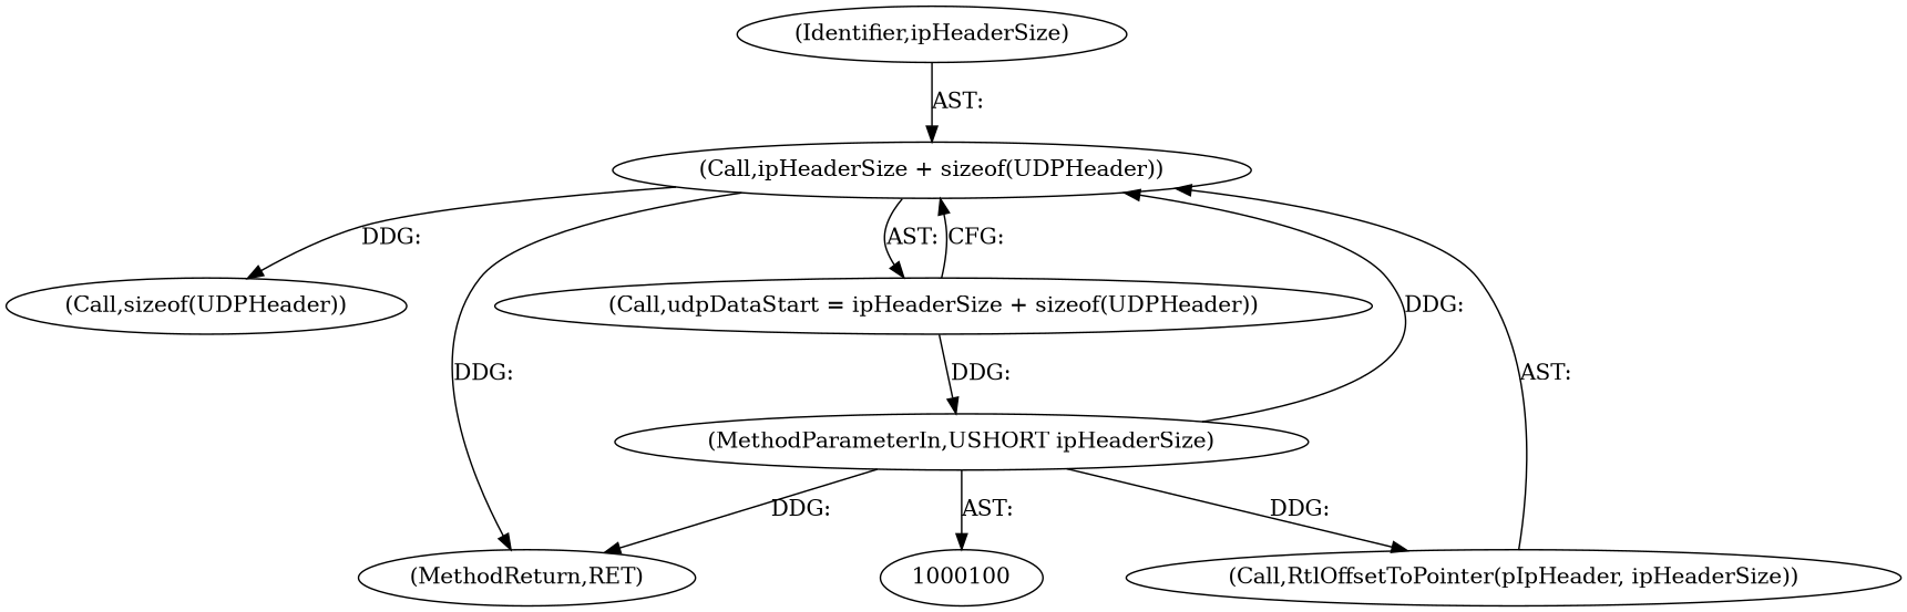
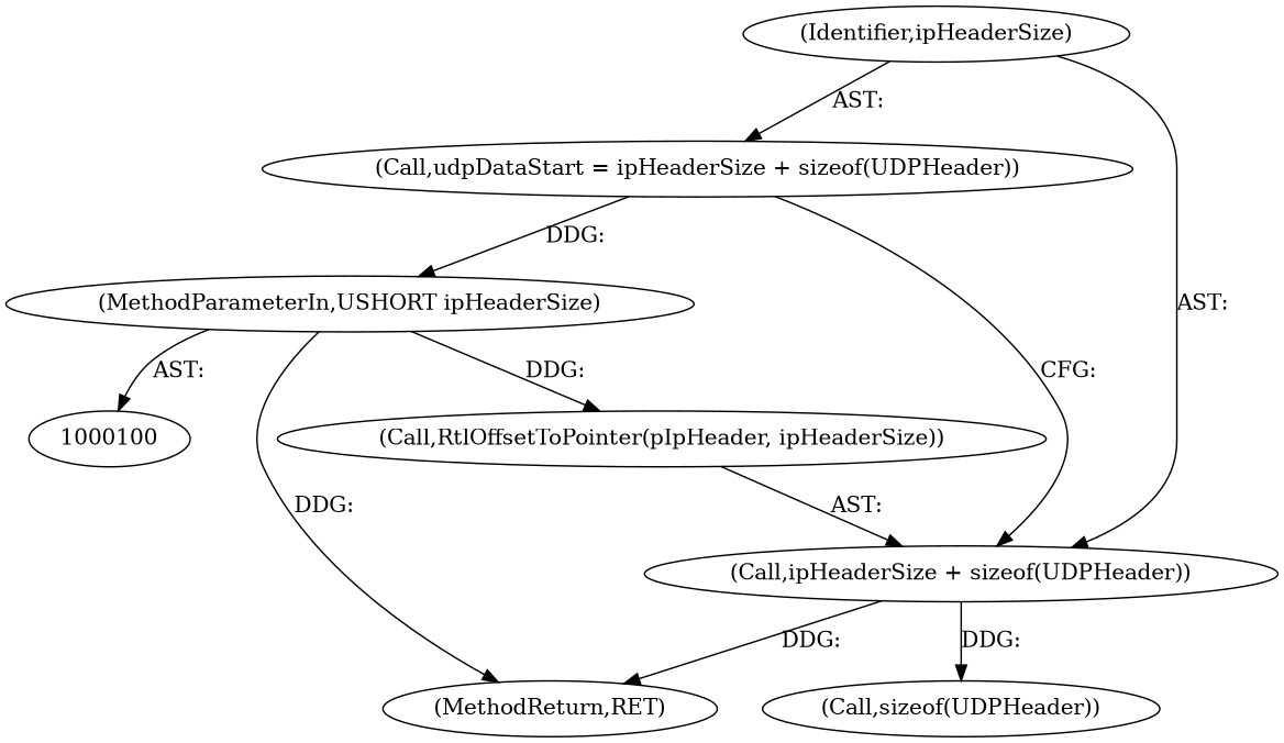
  digraph {
    n1 [label="(Call,ipHeaderSize + sizeof(UDPHeader))"]
    n2 [label="(Call,sizeof(UDPHeader))"]
    n3 [label="(MethodReturn,RET)"]
    n4 [label="(Call,udpDataStart = ipHeaderSize + sizeof(UDPHeader))"]
    n5 [label="(MethodParameterIn,USHORT ipHeaderSize)"]
    n6 [label="(Call,RtlOffsetToPointer(pIpHeader, ipHeaderSize))"]
    1000100
    n8 [label="(Identifier,ipHeaderSize)"]
    n1 -> n2 [label="DDG: "]
    n1 -> n3 [label="DDG: "]
-   n1 -> n4 [label="AST: "]
+   n8 -> n4 [label="AST: "]
    n4 -> n1 [label="CFG: "]
    n4 -> n5 [label="DDG: "]
-   n5 -> n1 [label="DDG: "]
    n5 -> n3 [label="DDG: "]
    n5 -> n6 [label="DDG: "]
    n5 -> 1000100 [label="AST: "]
    n6 -> n1 [label="AST: "]
    n8 -> n1 [label="AST: "]
  }
